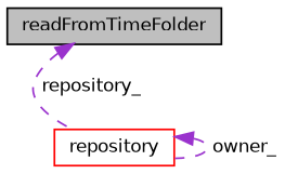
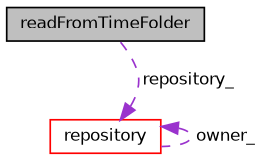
  digraph {
    node [fontname=Helvetica fontsize=10 shape=record style=filled]
    edge [color=darkorchid3 dir=back fontname=Helvetica fontsize=10 labelfontname=Helvetica labelfontsize=10 style=dashed]
    n1 [color=black fillcolor=grey75 fontcolor=black height=0.2 label=readFromTimeFolder width=0.4]
    n2 [color=red fillcolor=white height=0.2 label=repository width=0.4]
-   n1 -> n2 [label=" repository_"]
+   n2 -> n1 [label=" repository_"]
    n2 -> n2 [label=" owner_"]
  }
